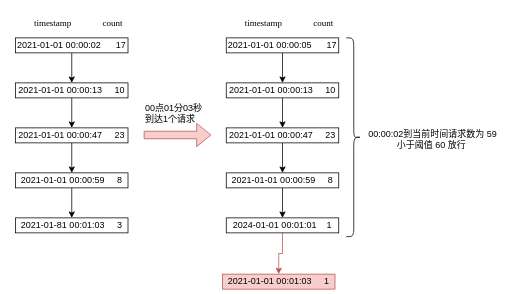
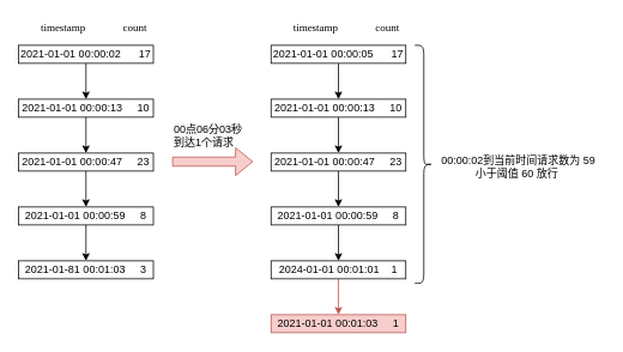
  <mxCell id="0" />
  <mxCell id="1" parent="0" />
  <mxCell id="2" value="" style="edgeStyle=orthogonalEdgeStyle;rounded=0;orthogonalLoop=1;jettySize=auto;html=1;" edge="1" parent="1" source="3" target="5"><mxGeometry relative="1" as="geometry" /></mxCell>
  <mxCell id="3" value="2021-01-01 00:00:02&amp;nbsp; &amp;nbsp; &amp;nbsp; 17" style="rounded=0;whiteSpace=wrap;html=1;" vertex="1" parent="1"><mxGeometry x="20" y="50" width="150" height="20" as="geometry" /></mxCell>
  <mxCell id="4" value="" style="edgeStyle=orthogonalEdgeStyle;rounded=0;orthogonalLoop=1;jettySize=auto;html=1;" edge="1" parent="1" source="5" target="7"><mxGeometry relative="1" as="geometry" /></mxCell>
  <mxCell id="5" value="2021-01-01 00:00:13&amp;nbsp; &amp;nbsp; &amp;nbsp;10" style="rounded=0;whiteSpace=wrap;html=1;" vertex="1" parent="1"><mxGeometry x="20" y="110" width="150" height="20" as="geometry" /></mxCell>
  <mxCell id="6" value="" style="edgeStyle=orthogonalEdgeStyle;rounded=0;orthogonalLoop=1;jettySize=auto;html=1;" edge="1" parent="1" source="7" target="9"><mxGeometry relative="1" as="geometry" /></mxCell>
  <mxCell id="7" value="2021-01-01 00:00:47&amp;nbsp; &amp;nbsp; &amp;nbsp;23" style="rounded=0;whiteSpace=wrap;html=1;" vertex="1" parent="1"><mxGeometry x="20" y="170" width="150" height="20" as="geometry" /></mxCell>
  <mxCell id="8" value="" style="edgeStyle=orthogonalEdgeStyle;rounded=0;orthogonalLoop=1;jettySize=auto;html=1;" edge="1" parent="1" source="9" target="10"><mxGeometry relative="1" as="geometry" /></mxCell>
  <mxCell id="9" value="2021-01-01 00:00:59&amp;nbsp; &amp;nbsp; &amp;nbsp;8" style="rounded=0;whiteSpace=wrap;html=1;" vertex="1" parent="1"><mxGeometry x="20" y="230" width="150" height="20" as="geometry" /></mxCell>
  <mxCell id="10" value="2021-01-81 00:01:03&amp;nbsp; &amp;nbsp; &amp;nbsp;3" style="rounded=0;whiteSpace=wrap;html=1;" vertex="1" parent="1"><mxGeometry x="20" y="290" width="150" height="20" as="geometry" /></mxCell>
  <mxCell id="11" value="&lt;font face=&quot;Verdana&quot;&gt;timestamp&lt;/font&gt;" style="text;html=1;strokeColor=none;fillColor=none;align=center;verticalAlign=middle;whiteSpace=wrap;rounded=0;" vertex="1" parent="1"><mxGeometry x="50" y="20" width="40" height="20" as="geometry" /></mxCell>
  <mxCell id="12" value="&lt;font face=&quot;Verdana&quot;&gt;count&lt;/font&gt;" style="text;html=1;strokeColor=none;fillColor=none;align=center;verticalAlign=middle;whiteSpace=wrap;rounded=0;" vertex="1" parent="1"><mxGeometry x="130" y="20" width="40" height="20" as="geometry" /></mxCell>
  <mxCell id="13" value="" style="edgeStyle=orthogonalEdgeStyle;rounded=0;orthogonalLoop=1;jettySize=auto;html=1;" edge="1" source="14" target="16" parent="1"><mxGeometry relative="1" as="geometry" /></mxCell>
  <mxCell id="14" value="2021-01-01 00:00:05&amp;nbsp; &amp;nbsp; &amp;nbsp; 17" style="rounded=0;whiteSpace=wrap;html=1;" vertex="1" parent="1"><mxGeometry x="301" y="50" width="150" height="20" as="geometry" /></mxCell>
  <mxCell id="15" value="" style="edgeStyle=orthogonalEdgeStyle;rounded=0;orthogonalLoop=1;jettySize=auto;html=1;" edge="1" source="16" target="18" parent="1"><mxGeometry relative="1" as="geometry" /></mxCell>
  <mxCell id="16" value="2021-01-01 00:00:13&amp;nbsp; &amp;nbsp; &amp;nbsp;10" style="rounded=0;whiteSpace=wrap;html=1;" vertex="1" parent="1"><mxGeometry x="301" y="110" width="150" height="20" as="geometry" /></mxCell>
  <mxCell id="17" value="" style="edgeStyle=orthogonalEdgeStyle;rounded=0;orthogonalLoop=1;jettySize=auto;html=1;" edge="1" source="18" target="20" parent="1"><mxGeometry relative="1" as="geometry" /></mxCell>
  <mxCell id="18" value="2021-01-01 00:00:47&amp;nbsp; &amp;nbsp; &amp;nbsp;23" style="rounded=0;whiteSpace=wrap;html=1;" vertex="1" parent="1"><mxGeometry x="301" y="170" width="150" height="20" as="geometry" /></mxCell>
  <mxCell id="19" value="" style="edgeStyle=orthogonalEdgeStyle;rounded=0;orthogonalLoop=1;jettySize=auto;html=1;" edge="1" source="20" target="22" parent="1"><mxGeometry relative="1" as="geometry" /></mxCell>
  <mxCell id="20" value="2021-01-01 00:00:59&amp;nbsp; &amp;nbsp; &amp;nbsp;8" style="rounded=0;whiteSpace=wrap;html=1;" vertex="1" parent="1"><mxGeometry x="301" y="230" width="150" height="20" as="geometry" /></mxCell>
  <mxCell id="21" value="" style="edgeStyle=orthogonalEdgeStyle;rounded=0;orthogonalLoop=1;jettySize=auto;html=1;fillColor=#f8cecc;strokeColor=#b85450;" edge="1" parent="1" source="22" target="27"><mxGeometry relative="1" as="geometry" /></mxCell>
  <mxCell id="22" value="2024-01-01 00:01:01&amp;nbsp; &amp;nbsp; 1" style="rounded=0;whiteSpace=wrap;html=1;" vertex="1" parent="1"><mxGeometry x="301" y="290" width="150" height="20" as="geometry" /></mxCell>
  <mxCell id="23" value="&lt;font face=&quot;Verdana&quot;&gt;timestamp&lt;/font&gt;" style="text;html=1;strokeColor=none;fillColor=none;align=center;verticalAlign=middle;whiteSpace=wrap;rounded=0;" vertex="1" parent="1"><mxGeometry x="331" y="20" width="40" height="20" as="geometry" /></mxCell>
  <mxCell id="24" value="&lt;font face=&quot;Verdana&quot;&gt;count&lt;/font&gt;" style="text;html=1;strokeColor=none;fillColor=none;align=center;verticalAlign=middle;whiteSpace=wrap;rounded=0;" vertex="1" parent="1"><mxGeometry x="411" y="20" width="40" height="20" as="geometry" /></mxCell>
  <mxCell id="25" value="" style="shape=flexArrow;endArrow=classic;html=1;fillColor=#f8cecc;strokeColor=#b85450;" edge="1" parent="1"><mxGeometry width="50" height="50" relative="1" as="geometry"><mxPoint x="191" y="179.5" as="sourcePoint" /><mxPoint x="281" y="179.5" as="targetPoint" /></mxGeometry></mxCell>
- <mxCell id="26" value="&lt;span style=&quot;color: rgb(0 , 0 , 0) ; font-family: &amp;#34;helvetica&amp;#34; ; font-size: 12px ; font-style: normal ; font-weight: 400 ; letter-spacing: normal ; text-align: center ; text-indent: 0px ; text-transform: none ; word-spacing: 0px ; background-color: rgb(248 , 249 , 250) ; display: inline ; float: none&quot;&gt;00点01分03秒&lt;br&gt;到达1个请求&lt;br&gt;&lt;/span&gt;" style="text;whiteSpace=wrap;html=1;" vertex="1" parent="1"><mxGeometry x="191" y="130" width="100" height="30" as="geometry" /></mxCell>
- <mxCell id="27" value="2021-01-01 00:01:03&amp;nbsp; &amp;nbsp; &amp;nbsp;1" style="rounded=0;whiteSpace=wrap;html=1;fillColor=#f8cecc;strokeColor=#b85450;" vertex="1" parent="1"><mxGeometry x="296" y="365" width="150" height="20" as="geometry" /></mxCell>
+ <mxCell id="26" value="&lt;span style=&quot;color: rgb(0 , 0 , 0) ; font-family: &amp;#34;helvetica&amp;#34; ; font-size: 12px ; font-style: normal ; font-weight: 400 ; letter-spacing: normal ; text-align: center ; text-indent: 0px ; text-transform: none ; word-spacing: 0px ; background-color: rgb(248 , 249 , 250) ; display: inline ; float: none&quot;&gt;00点06分03秒&lt;br&gt;到达1个请求&lt;br&gt;&lt;/span&gt;" style="text;whiteSpace=wrap;html=1;" vertex="1" parent="1"><mxGeometry x="191" y="130" width="100" height="30" as="geometry" /></mxCell>
+ <mxCell id="27" value="2021-01-01 00:01:03&amp;nbsp; &amp;nbsp; &amp;nbsp;1" style="rounded=0;whiteSpace=wrap;html=1;fillColor=#f8cecc;strokeColor=#b85450;" vertex="1" parent="1"><mxGeometry x="301" y="350" width="150" height="20" as="geometry" /></mxCell>
  <mxCell id="28" value="" style="shape=curlyBracket;whiteSpace=wrap;html=1;rounded=1;rotation=-180;size=0.5;" vertex="1" parent="1"><mxGeometry x="461" y="50" width="20" height="265" as="geometry" /></mxCell>
  <mxCell id="29" value="00:00:02到当前时间请求数为 59&lt;br&gt;小于阈值 60 放行&amp;nbsp;" style="text;html=1;align=center;verticalAlign=middle;resizable=0;points=[];autosize=1;" vertex="1" parent="1"><mxGeometry x="481" y="170" width="190" height="30" as="geometry" /></mxCell>
